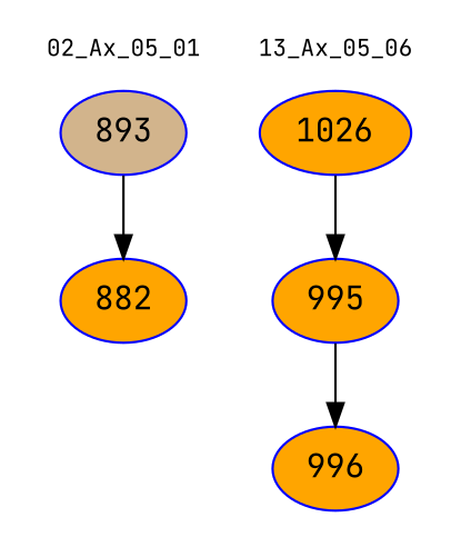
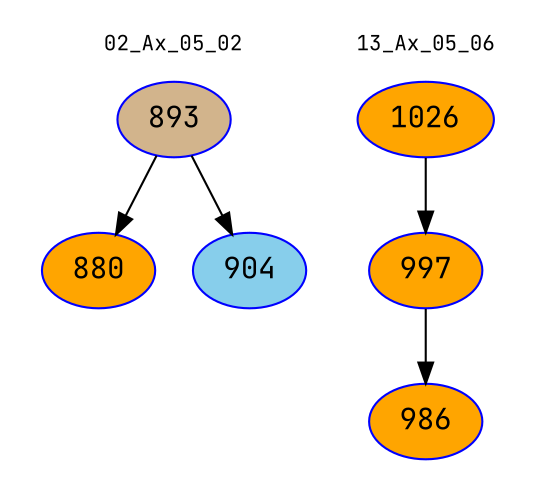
  digraph {
    fontname="JetBrains Mono"
    node [color=blue fillcolor=orange fontname="JetBrains Mono" style=filled]
    edge [color=black fontname="JetBrains Mono"]
    n1 [fillcolor=tan label=893]
-   n2 [label=882]
-   n4 [label=995]
-   n5 [label=996]
+   n2 [label=880]
+   n3 [fillcolor=skyblue label=904]
+   n4 [label=997]
+   n5 [label=986]
    n6 [label=1026]
    subgraph cluster_1 {
      color=white
      fontsize=10
-     label="02_Ax_05_01"
+     label="02_Ax_05_02"
      n1
      n2
+     n3
    }
    subgraph cluster_2 {
      color=white
      fontsize=10
      label="13_Ax_05_06"
      n4
      n5
      n6
    }
    n1 -> n2
+   n1 -> n3
    n4 -> n5
    n6 -> n4
  }
